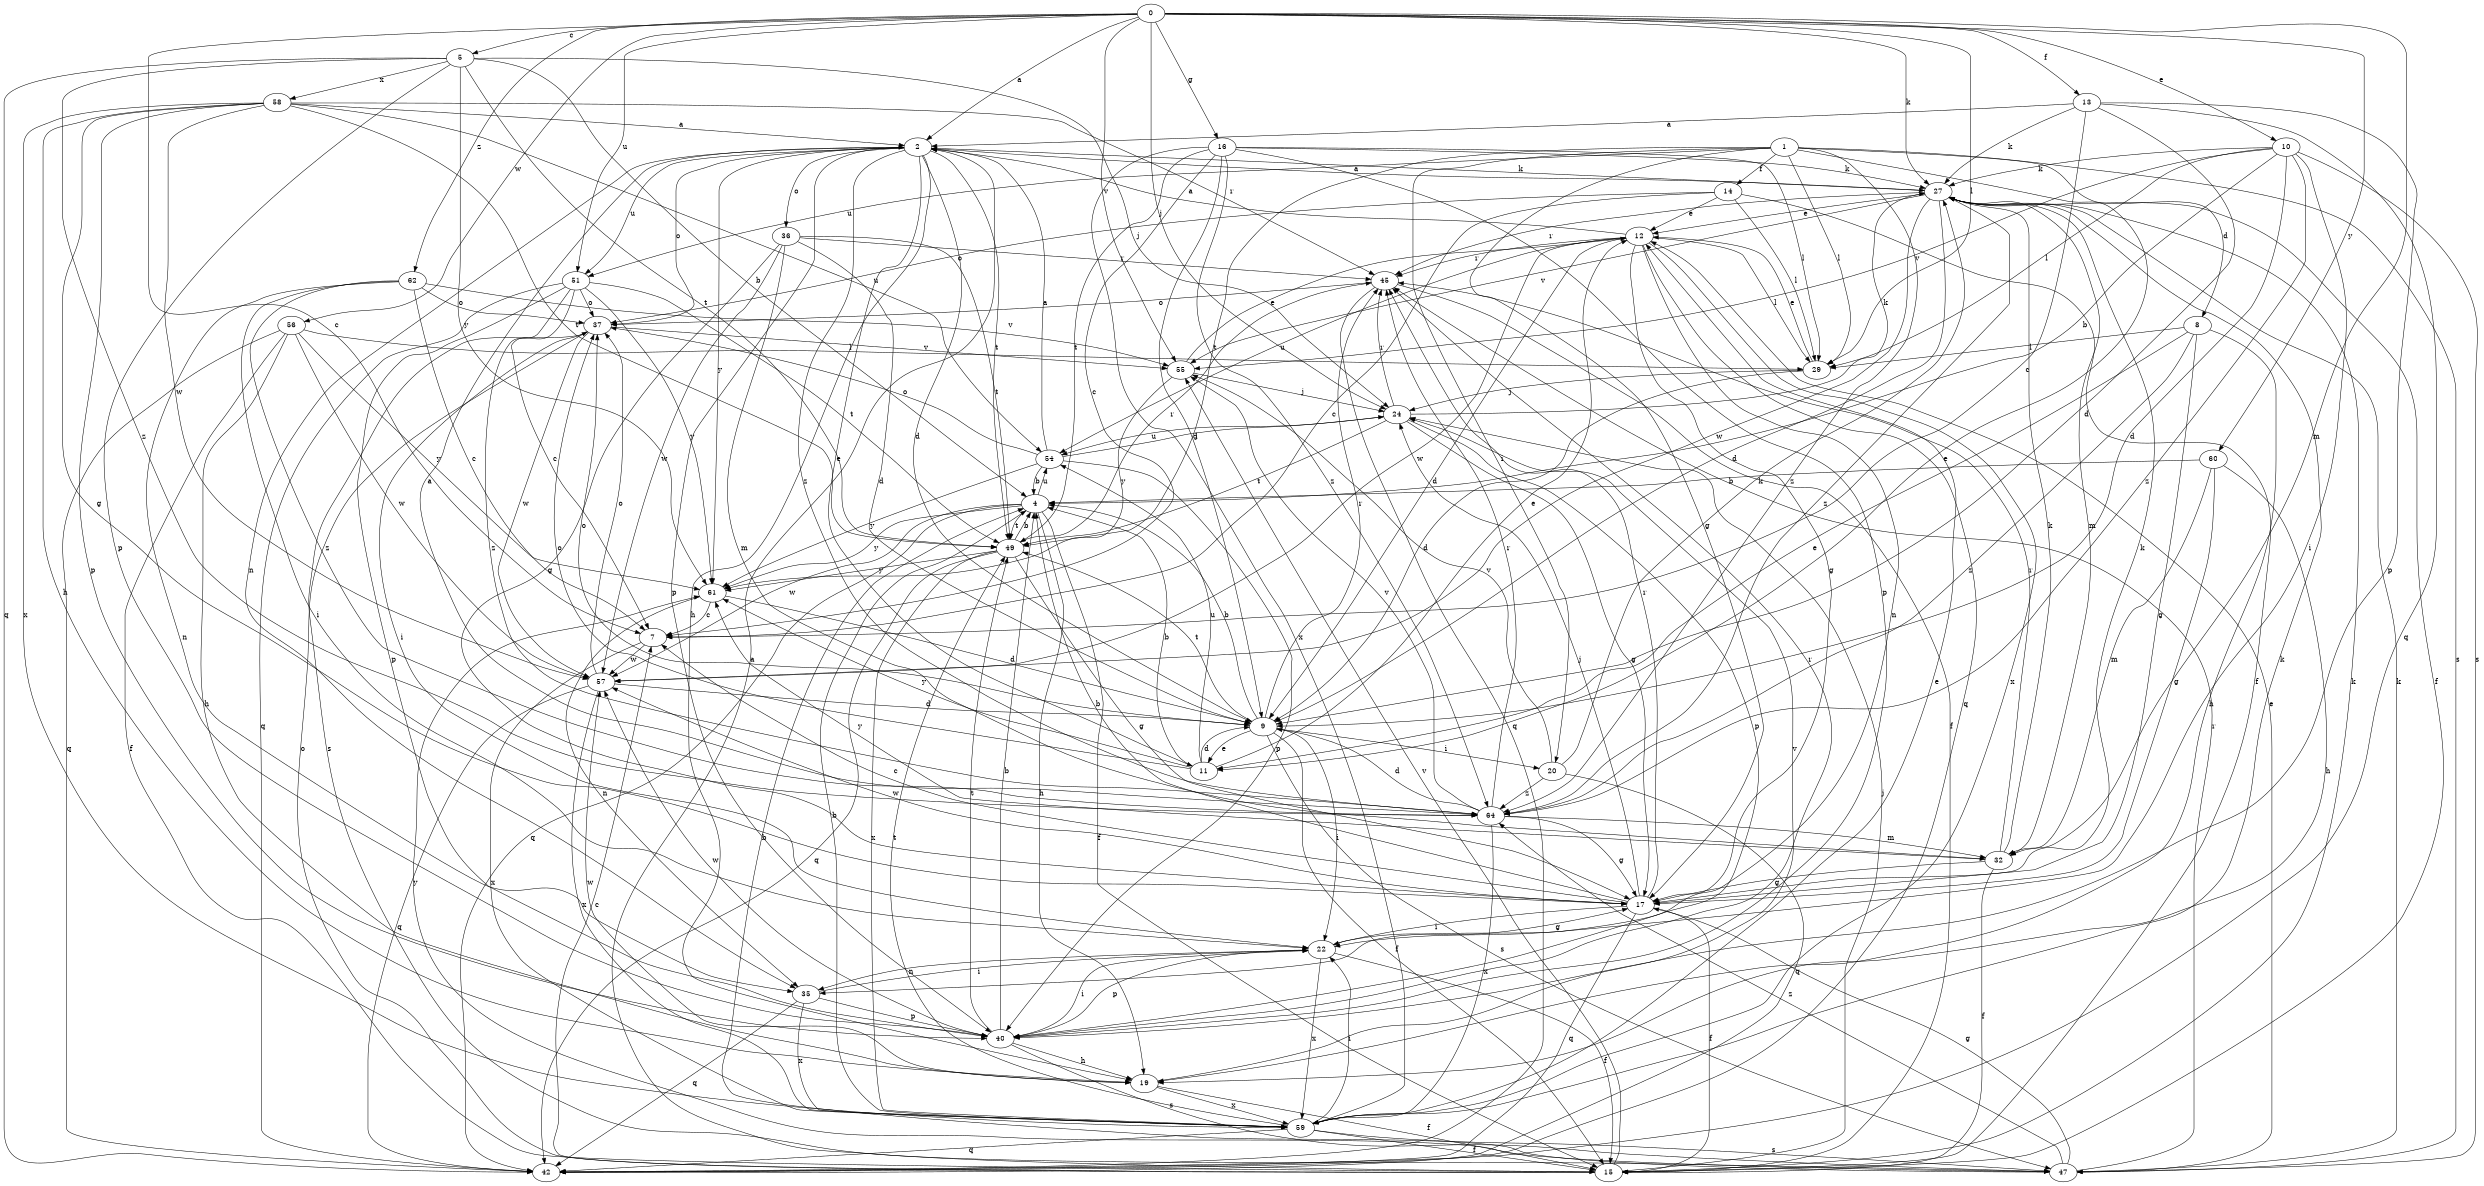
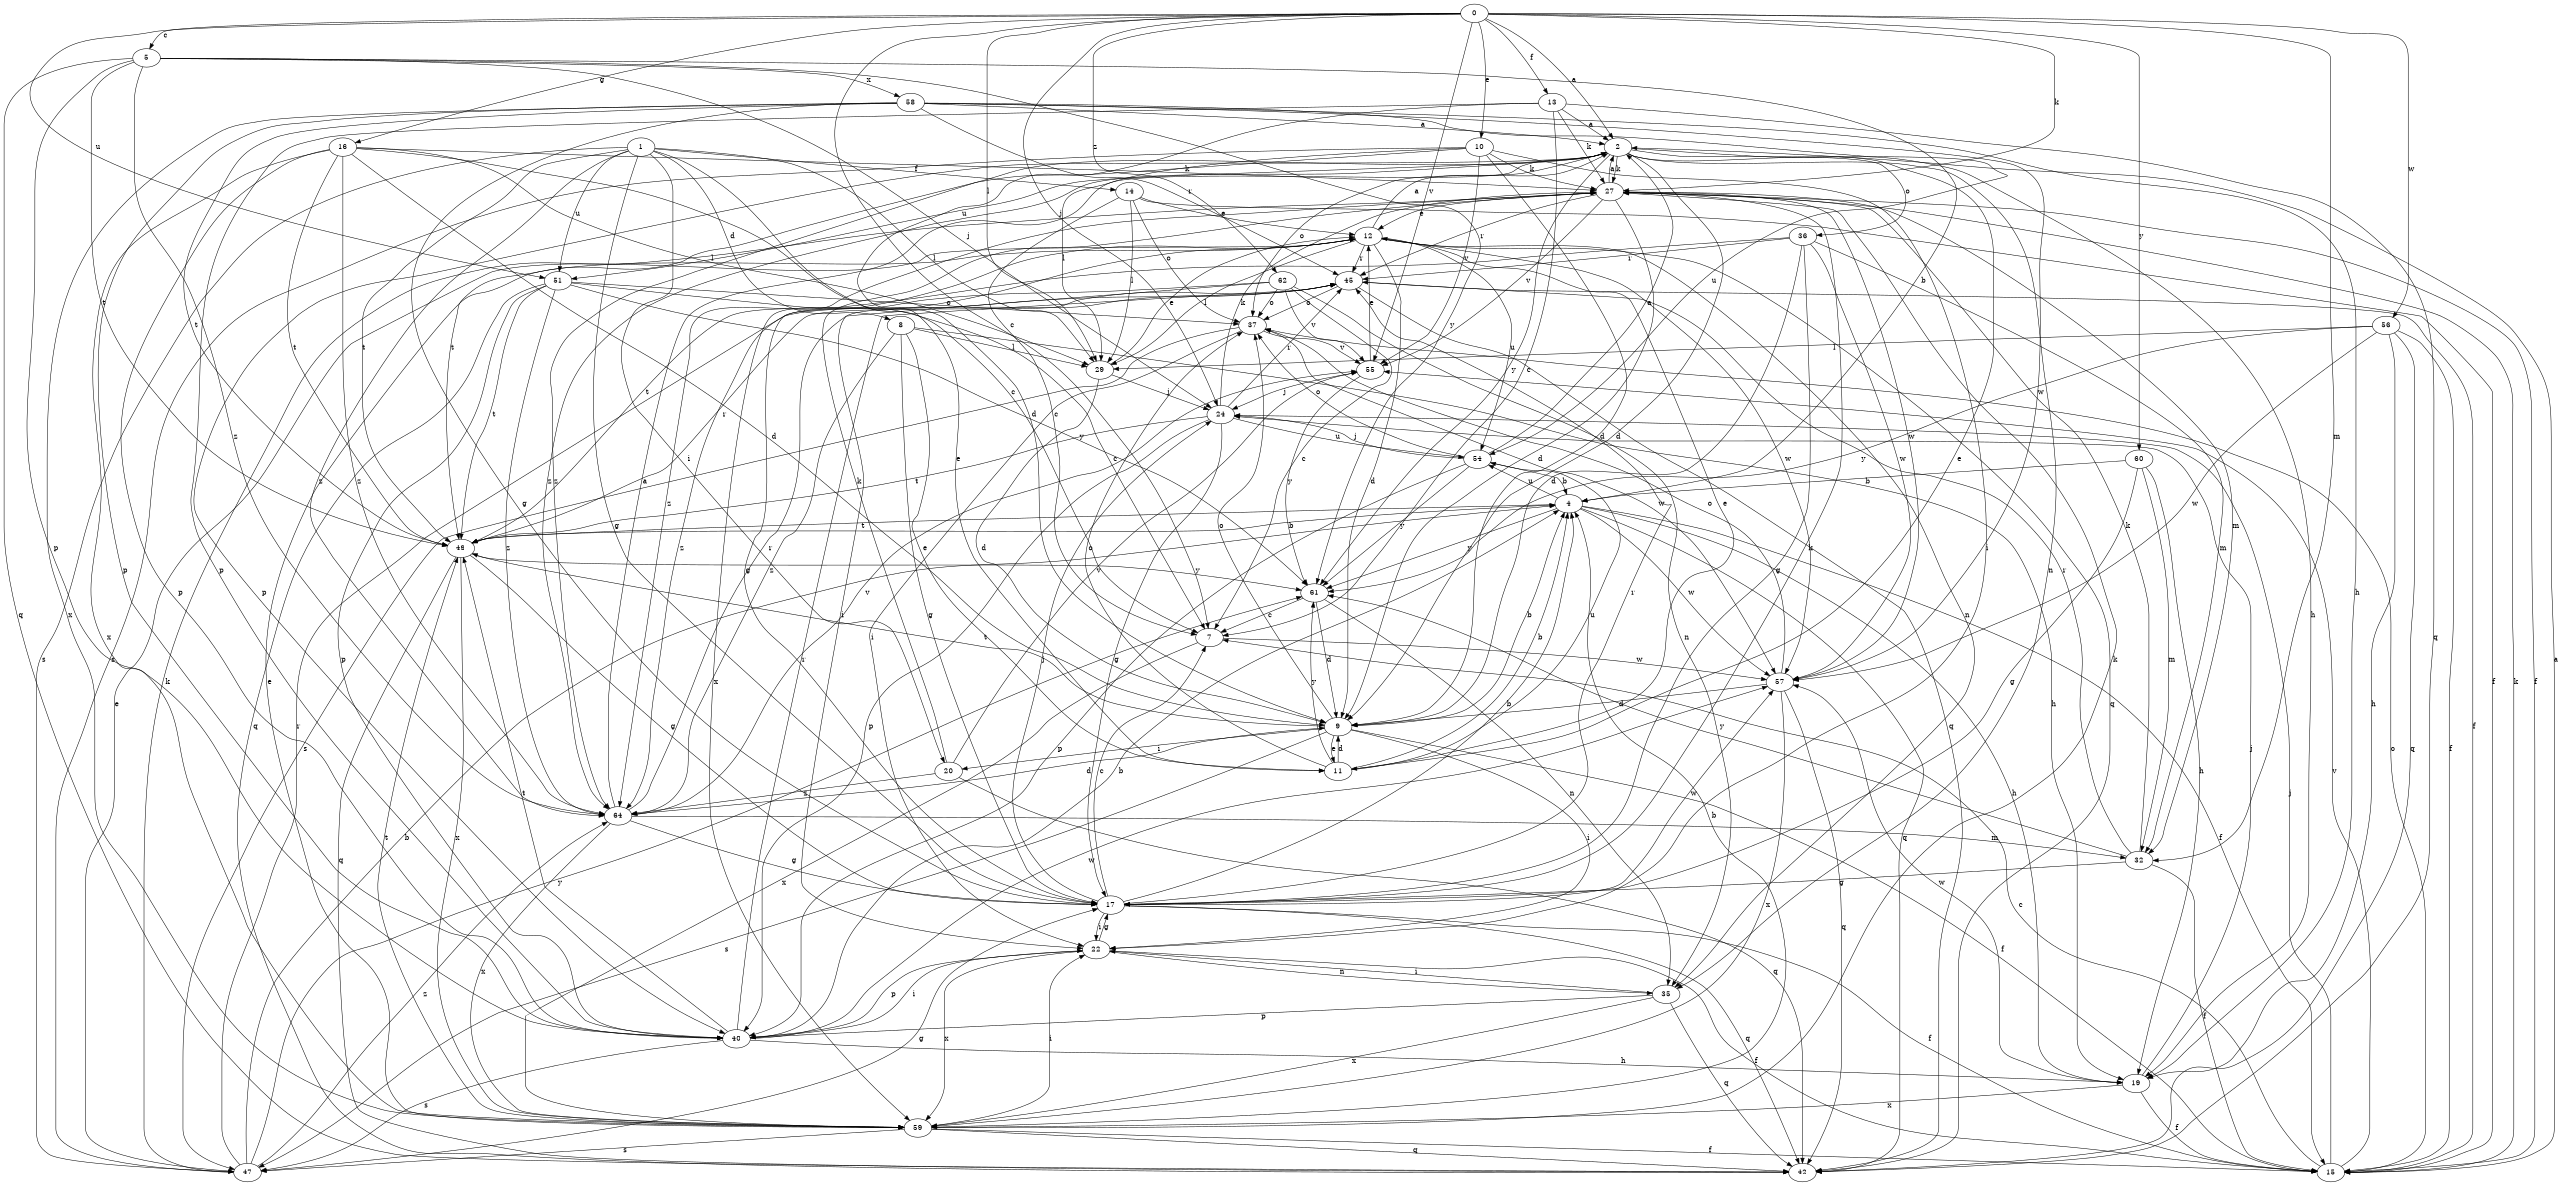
  strict digraph {
    0
    2
    5
    7
    10
    13
    16
    24
    27
    29
    32
    51
    55
    56
    60
    62
    11
    49
    64
    9
    19
    35
    36
    37
    40
    61
    4
    42
    58
    57
    59
    47
    22
    17
    n35 [label=54]
    45
    15
    12
    1
    8
    14
    20
    0 -> 2 [label=a]
    0 -> 5 [label=c]
    0 -> 7 [label=c]
    0 -> 10 [label=e]
    0 -> 13 [label=f]
    0 -> 16 [label=g]
    0 -> 24 [label=j]
    0 -> 27 [label=k]
    0 -> 29 [label=l]
    0 -> 32 [label=m]
    0 -> 51 [label=u]
    0 -> 55 [label=v]
    0 -> 56 [label=w]
    0 -> 60 [label=y]
    0 -> 62 [label=z]
    2 -> 27 [label=k]
    2 -> 51 [label=u]
    2 -> 11 [label=e]
    2 -> 49 [label=t]
    2 -> 64 [label=z]
    2 -> 9 [label=d]
    2 -> 19 [label=h]
    2 -> 35 [label=n]
    2 -> 36 [label=o]
    2 -> 37 [label=o]
    2 -> 40 [label=p]
    2 -> 61 [label=y]
    5 -> 24 [label=j]
    5 -> 49 [label=t]
    5 -> 64 [label=z]
    5 -> 40 [label=p]
    5 -> 61 [label=y]
    5 -> 4 [label=b]
    5 -> 42 [label=q]
    5 -> 58 [label=x]
    7 -> 57 [label=w]
    7 -> 59 [label=x]
    10 -> 27 [label=k]
    10 -> 29 [label=l]
    10 -> 55 [label=v]
    10 -> 64 [label=z]
    10 -> 9 [label=d]
-   10 -> 4 [label=b]
    10 -> 47 [label=s]
    10 -> 22 [label=i]
    13 -> 2 [label=a]
    13 -> 7 [label=c]
    13 -> 27 [label=k]
    13 -> 9 [label=d]
    13 -> 40 [label=p]
    13 -> 42 [label=q]
    16 -> 7 [label=c]
    16 -> 27 [label=k]
    16 -> 29 [label=l]
    16 -> 49 [label=t]
    16 -> 64 [label=z]
    16 -> 9 [label=d]
    16 -> 40 [label=p]
    16 -> 59 [label=x]
    24 -> 27 [label=k]
    24 -> 49 [label=t]
    24 -> 40 [label=p]
    24 -> 17 [label=g]
    24 -> n35 [label=u]
    24 -> 45 [label=r]
    27 -> 2 [label=a]
    27 -> 32 [label=m]
    27 -> 55 [label=v]
    27 -> 64 [label=z]
    27 -> 9 [label=d]
    27 -> 57 [label=w]
    27 -> 45 [label=r]
    27 -> 15 [label=f]
    27 -> 12 [label=e]
    29 -> 24 [label=j]
    29 -> 9 [label=d]
    29 -> 12 [label=e]
    32 -> 27 [label=k]
    32 -> 61 [label=y]
    32 -> 17 [label=g]
    32 -> 45 [label=r]
    32 -> 15 [label=f]
    51 -> 7 [label=c]
    51 -> 49 [label=t]
    51 -> 64 [label=z]
    51 -> 37 [label=o]
    51 -> 40 [label=p]
    51 -> 61 [label=y]
    51 -> 42 [label=q]
    55 -> 24 [label=j]
    55 -> 61 [label=y]
    55 -> 12 [label=e]
    56 -> 29 [label=l]
    56 -> 19 [label=h]
    56 -> 61 [label=y]
    56 -> 42 [label=q]
    56 -> 57 [label=w]
    56 -> 15 [label=f]
    60 -> 32 [label=m]
    60 -> 19 [label=h]
    60 -> 4 [label=b]
    60 -> 17 [label=g]
    62 -> 7 [label=c]
    62 -> 55 [label=v]
    62 -> 64 [label=z]
    62 -> 35 [label=n]
    62 -> 37 [label=o]
    62 -> 22 [label=i]
    11 -> 9 [label=d]
    11 -> 37 [label=o]
    11 -> 61 [label=y]
    11 -> 4 [label=b]
    11 -> n35 [label=u]
    11 -> 12 [label=e]
    49 -> 61 [label=y]
    49 -> 4 [label=b]
    49 -> 42 [label=q]
    49 -> 59 [label=x]
    49 -> 17 [label=g]
    49 -> 45 [label=r]
    64 -> 2 [label=a]
    64 -> 32 [label=m]
    64 -> 55 [label=v]
    64 -> 9 [label=d]
    64 -> 59 [label=x]
    64 -> 17 [label=g]
    64 -> 45 [label=r]
    9 -> 11 [label=e]
    9 -> 49 [label=t]
    9 -> 37 [label=o]
    9 -> 4 [label=b]
    9 -> 47 [label=s]
    9 -> 22 [label=i]
-   9 -> 45 [label=r]
    9 -> 15 [label=f]
    9 -> 20 [label=i]
-   19 -> 24 [label=v]
+   19 -> 24 [label=j]
    19 -> 57 [label=w]
    19 -> 59 [label=x]
    19 -> 15 [label=f]
    35 -> 40 [label=p]
    35 -> 42 [label=q]
    35 -> 59 [label=x]
    35 -> 22 [label=i]
    36 -> 32 [label=m]
    36 -> 49 [label=t]
    36 -> 9 [label=d]
    36 -> 57 [label=w]
    36 -> 17 [label=g]
    36 -> 45 [label=r]
    37 -> 55 [label=v]
    37 -> 57 [label=w]
    37 -> 47 [label=s]
    37 -> 22 [label=i]
    40 -> 49 [label=t]
    40 -> 19 [label=h]
    40 -> 4 [label=b]
    40 -> 57 [label=w]
    40 -> 47 [label=s]
    40 -> 22 [label=i]
    40 -> 45 [label=r]
    61 -> 7 [label=c]
    61 -> 9 [label=d]
    61 -> 35 [label=n]
    4 -> 49 [label=t]
    4 -> 19 [label=h]
    4 -> 61 [label=y]
    4 -> 42 [label=q]
    4 -> 57 [label=w]
    4 -> n35 [label=u]
    4 -> 15 [label=f]
    58 -> 2 [label=a]
    58 -> 49 [label=t]
    58 -> 19 [label=h]
    58 -> 40 [label=p]
    58 -> 57 [label=w]
    58 -> 59 [label=x]
    58 -> 17 [label=g]
    58 -> n35 [label=u]
    58 -> 45 [label=r]
    57 -> 9 [label=d]
    57 -> 37 [label=o]
    57 -> 42 [label=q]
    57 -> 59 [label=x]
    59 -> 27 [label=k]
    59 -> 49 [label=t]
    59 -> 4 [label=b]
    59 -> 42 [label=q]
    59 -> 47 [label=s]
    59 -> 22 [label=i]
    59 -> 15 [label=f]
    59 -> 12 [label=e]
    47 -> 27 [label=k]
    47 -> 64 [label=z]
    47 -> 61 [label=y]
    47 -> 4 [label=b]
    47 -> 17 [label=g]
    47 -> 45 [label=r]
    47 -> 12 [label=e]
    22 -> 35 [label=n]
    22 -> 40 [label=p]
    22 -> 59 [label=x]
    22 -> 17 [label=g]
    22 -> 15 [label=f]
    17 -> 7 [label=c]
    17 -> 24 [label=j]
    17 -> 27 [label=k]
    17 -> 4 [label=b]
    17 -> 42 [label=q]
    17 -> 57 [label=w]
    17 -> 22 [label=i]
    17 -> 45 [label=r]
    17 -> 15 [label=f]
    n35 -> 2 [label=a]
    n35 -> 24 [label=j]
    n35 -> 37 [label=o]
    n35 -> 40 [label=p]
    n35 -> 61 [label=y]
    n35 -> 4 [label=b]
    45 -> 37 [label=o]
    45 -> 42 [label=q]
    45 -> 15 [label=f]
    15 -> 2 [label=a]
    15 -> 7 [label=c]
    15 -> 24 [label=j]
    15 -> 27 [label=k]
    15 -> 55 [label=v]
    15 -> 37 [label=o]
    12 -> 2 [label=a]
    12 -> 29 [label=l]
    12 -> 9 [label=d]
    12 -> 35 [label=n]
    12 -> 42 [label=q]
    12 -> 57 [label=w]
    12 -> 59 [label=x]
    12 -> 17 [label=g]
    12 -> n35 [label=u]
    12 -> 45 [label=r]
    1 -> 29 [label=l]
    1 -> 51 [label=u]
    1 -> 11 [label=e]
    1 -> 49 [label=t]
    1 -> 64 [label=z]
    1 -> 47 [label=s]
    1 -> 17 [label=g]
    1 -> 8 [label=d]
    1 -> 14 [label=f]
    1 -> 20 [label=i]
    8 -> 29 [label=l]
    8 -> 11 [label=e]
    8 -> 64 [label=z]
    8 -> 19 [label=h]
    8 -> 17 [label=g]
    14 -> 7 [label=c]
    14 -> 29 [label=l]
    14 -> 37 [label=o]
    14 -> 15 [label=f]
    14 -> 12 [label=e]
    20 -> 27 [label=k]
    20 -> 55 [label=v]
    20 -> 64 [label=z]
    20 -> 42 [label=q]
  }
